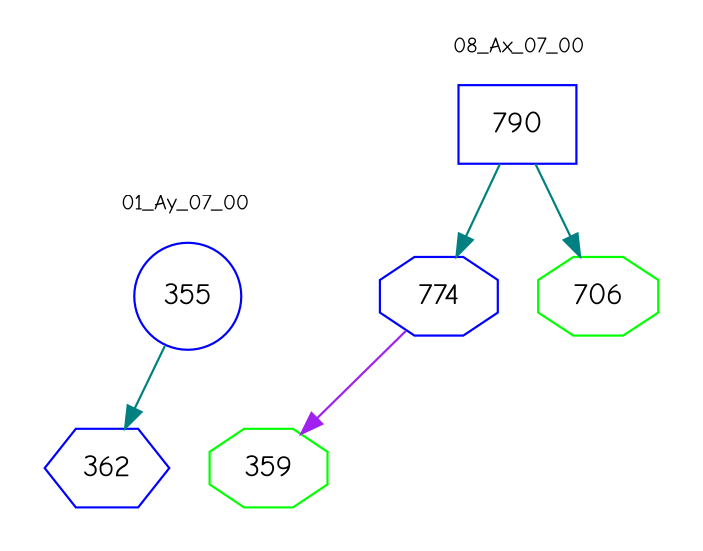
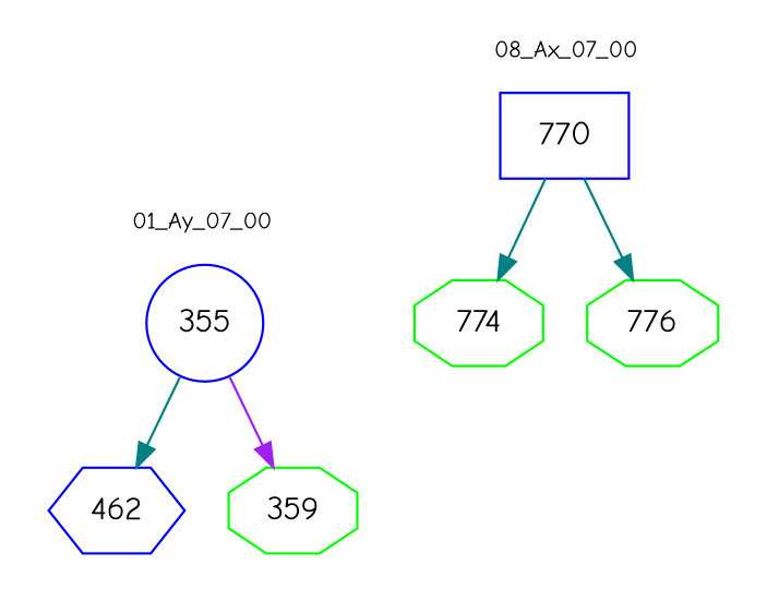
  digraph {
    fontname="Comic Neue"
    node [color=blue fontname="Comic Neue" shape=octagon]
    edge [color=teal fontname="Comic Neue"]
    n1 [label=355 shape=circle]
    n2 [color=green label=359]
-   n3 [label=362 shape=hexagon]
-   n4 [label=790 shape=box]
-   n5 [label=774]
-   n6 [color=green label=706]
+   n3 [label=462 shape=hexagon]
+   n4 [label=770 shape=box]
+   n5 [color=green label=774]
+   n6 [color=green label=776]
    subgraph cluster_1 {
      color=white
      fontsize=10
      label="01_Ay_07_00"
      n1
      n2
      n3
    }
    subgraph cluster_2 {
      color=white
      fontsize=10
      label="08_Ax_07_00"
      n4
      n5
      n6
    }
-   n5 -> n2 [color=purple]
+   n1 -> n2 [color=purple]
    n1 -> n3
    n4 -> n5
    n4 -> n6
  }
